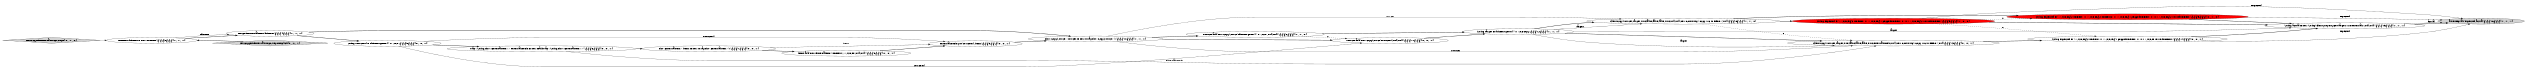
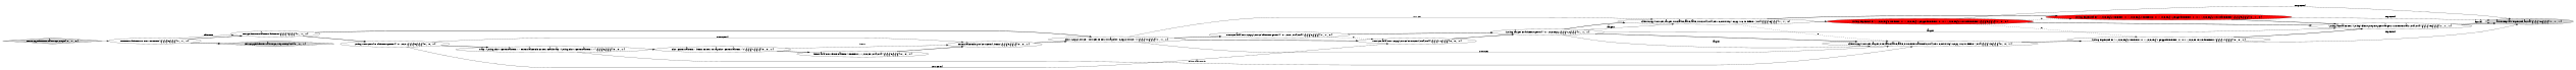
  digraph {
    rankdir=LR
    node [fillcolor=white shape=ellipse style=filled]
    edge [style=bold]
    n1 [label="Map<String,List<ExternalItem>> externalsToPin = new HashMap<String,List<ExternalItem>>()@@@6@@@['0', '0', '1']"]
    n2 [label="List<ExternalItem> items = new ArrayList<ExternalItem>(1)@@@7@@@['0', '0', '1']"]
    n3 [label="client.copy(sources,target,true,false,false,false,true,externalsToPin,null,new ConstMsg(\"Copy WC to REPO\"),null)@@@13@@@['0', '0', '1']"]
    n4 [label="externalsToPin.put(sourceUrl,items)@@@9@@@['0', '0', '1']"]
    n5 [label="items.add(new ExternalItem(\"ADHext\",\"^/A/D/H\",null,null))@@@8@@@['0', '0', '1']"]
    n6 [label="String expected = (\"^/A/D/H@2 ADHext\" + \"^/A/D/H@1 peggedADHext\" + \"-r1 ^/A/D/H revvedADHext\")@@@14@@@['0', '0', '1']"]
    n7 [label="List<CopySource> sources = new ArrayList<CopySource>(1)@@@10@@@['1', '1', '1']"]
    n8 [label="sources.add(new CopySource(sourceUrl,null,null))@@@11@@@['0', '0', '1']"]
    n9 [label="sources.add(new CopySource(thisTest.getUrl() + \"/A/B\",null,null))@@@6@@@['1', '1', '0']"]
    n10 [label="client.copy(sources,target,true,false,false,false,true,null,null,new ConstMsg(\"Copy WC to REPO\"),null)@@@8@@@['1', '1', '0']"]
    n11 [label="String target = thisTest.getUrl() + \"/A/Bcopy\"@@@12@@@['1', '1', '1']"]
    n12 [label="String actual = new String(client.propertyGet(target,\"svn:externals\",null,null))@@@15@@@['1', '1', '1']"]
    n13 [label="OneTest thisTest = new OneTest()@@@3@@@['1', '1', '1']"]
    n14 [label="setupPinExternalsTest(thisTest)@@@4@@@['1', '1', '1']"]
    n15 [fillcolor=lightgray label="assertEquals(expected,actual)@@@16@@@['1', '1', '1']"]
    n16 [label="String sourceUrl = thisTest.getUrl() + \"/A/B\"@@@5@@@['0', '0', '1']"]
    n17 [fillcolor=red label="String expected = (\"^/A/D/H@2 ADHext\" + \"^/A/D/H@1 peggedADHext\" + \"-r1 ^/A/D/H@2 revvedADHext\")@@@9@@@['1', '0', '0']"]
    n18 [fillcolor=red label="String expected = (\"^/A/D/H@2 ADHext\" + \"^/A/D/H@2 ADHext2\" + \"^/A/D/H@1 peggedADHext\" + \"-r1 ^/A/D/H@2 revvedADHext\")@@@9@@@['0', '1', '0']"]
    n19 [fillcolor=lightgray label="testCopyPinExternals_repo2repo_explicit['0', '0', '1']" shape=diamond]
    n20 [fillcolor=lightgray label="testCopyPinExternals_repo2repo['0', '1', '0']" shape=diamond]
    n1 -> n2
    n1 -> n3 [label=externalsToPin style=solid]
    n2 -> n4 [label=items style=solid]
    n2 -> n5
    n3 -> n6
    n4 -> n7
    n5 -> n4
    n6 -> n12
    n6 -> n15 [label=expected style=solid]
    n7 -> n3 [label=sources style=solid]
    n7 -> n8
    n7 -> n9
    n7 -> n10 [label=sources style=solid]
    n8 -> n11
    n9 -> n8 [label=0 style=dashed]
    n9 -> n11
    n10 -> n3 [label=0 style=dashed]
    n10 -> n17
    n10 -> n18
    n11 -> n3 [label=target style=solid]
    n11 -> n3
    n11 -> n10
    n11 -> n10 [label=target style=solid]
    n11 -> n12 [label=target style=solid]
    n12 -> n15 [label=actual style=solid]
    n12 -> n15
    n13 -> n14 [label=thisTest style=solid]
    n13 -> n14
    n14 -> n7
    n14 -> n16
    n16 -> n1
    n16 -> n4 [label=sourceUrl style=solid]
    n16 -> n8 [label=sourceUrl style=solid]
    n17 -> n6 [label=0 style=dashed]
    n17 -> n12
    n17 -> n15 [label=expected style=solid]
    n17 -> n18 [label=0 style=dashed]
    n18 -> n12
    n18 -> n15 [label=expected style=solid]
-   n19 -> n13
+   n13 -> n19
    n20 -> n13 [style=solid]
  }
